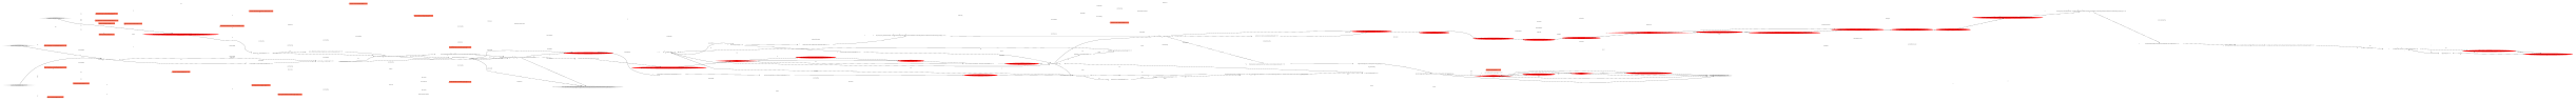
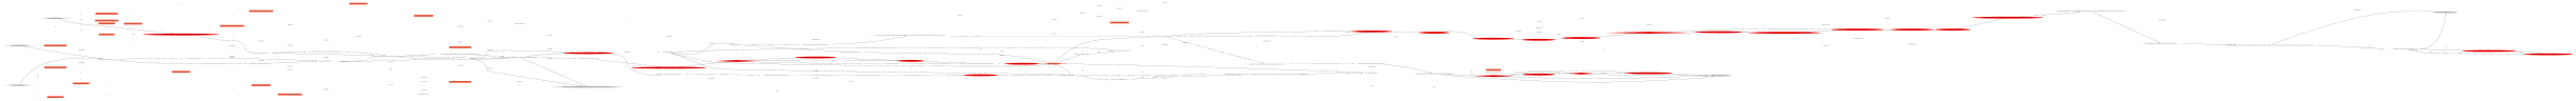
  digraph {
    fontname=Merriweather
    rankdir=LR
    node [fillcolor=white fontname=Merriweather shape=ellipse style=filled]
    edge [fontname=Merriweather style=solid]
    n1 [fillcolor=tomato label="StateModelDefinition stateModelDef@@@2@@@['0', '1', '0']" shape=box]
    n2 [label="Map<String,String> bestPossibleStateMap = computeBestPossibleMap(combinedPreferenceList,stateModelDef,currentStateMap,liveInstances,disabledInstancesForPartition)@@@45@@@['0', '1', '0']"]
    n3 [label="return computeBestPossibleMapForDisabledResource(currentStateMap,stateModelDef)@@@8@@@['0', '1', '0']"]
    n4 [fillcolor=red label="Collections.sort(combinedPreferenceList,new PreferenceListNodeComparator(currentStateMap,stateModelDef,preferenceList))@@@44@@@['0', '1', '0']"]
    n5 [label="!currentMapWithPreferenceList.values().contains(HelixDefinedState.ERROR.name()) && bestPossibleStateMap.size() > numReplicas && readyToDrop(currentStateMap,bestPossibleStateMap,numReplicas,combinedPreferenceList)@@@49@@@['0', '1', '0']" shape=diamond]
+   n6 [fillcolor=lightgray label="return bestPossibleStateMap@@@57@@@['0', '1', '0']"]
    n7 [label="bestPossibleStateMap.put(instance,HelixDefinedState.DROPPED.name())@@@47@@@['0', '1', '0']"]
    n8 [label="return computeBestPossibleMapForDisabledResource(currentStateMap,stateModelDef)@@@10@@@['1', '1', '1']"]
    n9 [fillcolor=red label="currentStateMap.put(instance,stateModelDef.getInitialState())@@@15@@@['0', '1', '0']"]
    n10 [fillcolor=red label="currentInstances.add(instance)@@@16@@@['0', '1', '0']"]
    n11 [label="Set<String> instancesToDrop = new HashSet<>()@@@19@@@['0', '1', '0']"]
    n12 [fillcolor=red label="!currentStateMap.containsKey(instance)@@@14@@@['0', '1', '0']" shape=diamond]
    n13 [fillcolor=lightgray label="computeBestPossibleStateForPartition['0', '1', '0']" shape=diamond]
    n14 [fillcolor=tomato label="List<String> preferenceList@@@2@@@['0', '1', '0']" shape=box]
    n15 [fillcolor=red label="Map<String,String> currentStateMap = new HashMap<>(currentStateOutput.getCurrentStateMap(idealState.getResourceName(),partition))@@@3@@@['0', '1', '0']"]
    n16 [fillcolor=tomato label="Set<String> disabledInstancesForPartition@@@2@@@['0', '1', '0']" shape=box]
    n17 [fillcolor=tomato label="Set<String> liveInstances@@@2@@@['0', '1', '0']" shape=box]
    n18 [fillcolor=tomato label="Partition partition@@@2@@@['0', '1', '0']" shape=box]
    n19 [fillcolor=tomato label="CurrentStateOutput currentStateOutput@@@2@@@['0', '1', '0']" shape=box]
    n20 [fillcolor=tomato label="IdealState idealState@@@2@@@['0', '1', '0']" shape=box]
    n21 [fillcolor=tomato label="ClusterConfig clusterConfig@@@2@@@['0', '1', '0']" shape=box]
    n22 [fillcolor=red label="List<String> instanceToAdd = new ArrayList<>(preferenceList)@@@34@@@['0', '1', '0']"]
    n23 [label="preferenceList == null@@@29@@@['1', '1', '0']" shape=diamond]
    n24 [fillcolor=red label="currentMapWithPreferenceList.keySet().retainAll(preferenceList)@@@42@@@['0', '1', '0']"]
    n25 [label="preferenceList == null@@@4@@@['0', '1', '0']" shape=diamond]
    n26 [fillcolor=red label="Map<String,String> currentMapWithPreferenceList = new HashMap<>(currentStateMap)@@@41@@@['0', '1', '0']"]
    n27 [label="return computeBestPossibleMapForDroppedResource(currentStateMap)@@@5@@@['0', '1', '0']"]
    n28 [fillcolor=red label="Map<String,String> pendingStates = new HashMap<>(currentStateOutput.getPendingStateMap(idealState.getResourceName(),partition))@@@12@@@['0', '1', '0']"]
    n29 [fillcolor=red label="int numExtraReplicas = getNumExtraReplicas(clusterConfig)@@@32@@@['0', '1', '0']"]
    n30 [label="i++@@@52@@@['0', '1', '0']"]
    n31 [fillcolor=red label="String instanceToDrop = combinedPreferenceList.get(combinedPreferenceList.size() - i - 1)@@@53@@@['0', '1', '0']"]
    n32 [label="i < combinedPreferenceList.size() - numReplicas@@@51@@@['0', '1', '0']" shape=diamond]
    n33 [fillcolor=red label="bestPossibleStateMap.put(instanceToDrop,HelixDefinedState.DROPPED.name())@@@54@@@['0', '1', '0']"]
    n34 [fillcolor=tomato label="Map<String,String> currentStateMap@@@2@@@['1', '0', '0']" shape=box]
    n35 [label="state == null@@@24@@@['1', '1', '0']" shape=diamond]
    n36 [label="return computeBestPossibleMapForDroppedResource(currentStateMap)@@@7@@@['1', '1', '1']"]
    n37 [label="Map<String,String> targetInstanceMap = new HashMap<>(currentStateMap)@@@31@@@['1', '0', '0']"]
    n38 [label="Map<String,String> bestPossibleStateMap = computeBestPossibleMap(combinedPreferenceList,stateModelDef,currentStateMap,liveInstances,disabledInstancesForPartition)@@@27@@@['1', '0', '0']"]
    n39 [label="currentStateMap == null@@@3@@@['1', '0', '1']" shape=diamond]
    n40 [fillcolor=red label="List<String> instancesToMove = new ArrayList<String>(currentStateMap.keySet())@@@12@@@['1', '0', '0']"]
    n41 [fillcolor=red label="combinedPreferenceList.addAll(currentInstances)@@@43@@@['0', '1', '0']"]
    n42 [fillcolor=red label="instanceToAdd.removeAll(currentInstances)@@@35@@@['0', '1', '0']"]
    n43 [label="Collections.sort(currentInstances)@@@11@@@['0', '1', '0']"]
    n44 [fillcolor=lightgray label="return computeBestPossibleMap(preferenceList,stateModelDef,currentStateMap,liveInstances,disabledInstancesForPartition)@@@12@@@['0', '0', '1']"]
    n45 [label="instancesToDrop.add(instance)@@@26@@@['0', '1', '0']"]
    n46 [label="it.remove()@@@25@@@['1', '1', '0']"]
-   n47 [label="it.hasNext()@@@21@@@['1', '1', '0']" shape=diamond]
+   n47 [fillcolor=tomato label="it.hasNext()@@@21@@@['1', '1', '0']" shape=diamond]
    n48 [label="!idealState.isEnabled()@@@9@@@['1', '0', '1']" shape=diamond]
    n49 [label="migrationCompleted(preferenceList,stateModelDef,targetInstanceMap,idealState)@@@33@@@['1', '0', '0']" shape=diamond]
    n50 [label="targetInstanceMap.keySet().retainAll(preferenceList)@@@32@@@['1', '0', '0']"]
    n51 [fillcolor=lightgray label="return bestPossibleStateMap@@@43@@@['1', '0', '0']"]
    n52 [label="preferenceList == null@@@6@@@['1', '0', '1']" shape=diamond]
    n53 [label="currentStateMap = Collections.emptyMap()@@@4@@@['1', '0', '1']"]
    n54 [label="preferenceList = Collections.emptyList()@@@30@@@['0', '1', '0']"]
    n55 [fillcolor=red label="bestPossibleStateMap.put(instance,HelixDefinedState.DROPPED.toString())@@@38@@@['1', '0', '0']"]
    n56 [fillcolor=red label="!preferenceList.contains(instance)@@@35@@@['1', '0', '0']" shape=diamond]
    n57 [fillcolor=red label="String state = currentStateMap.get(instance)@@@36@@@['1', '0', '0']"]
    n58 [fillcolor=red label="state != null@@@37@@@['1', '0', '0']" shape=diamond]
    n59 [fillcolor=tomato label="String instance@@@34@@@['1', '0', '0']" shape=box]
    n60 [label="currentStateMap.keySet()@@@34@@@['1', '0', '0']"]
    n61 [label="instancesToMove.removeAll(preferenceList)@@@13@@@['1', '0', '0']"]
    n62 [label="Set<String> instancesToDrop = new HashSet<>()@@@14@@@['1', '0', '0']"]
    n63 [fillcolor=red label="Iterator<String> it = instancesToMove.iterator()@@@15@@@['1', '0', '0']"]
    n64 [fillcolor=red label="Iterator<String> it = currentInstances.iterator()@@@20@@@['0', '1', '0']"]
    n65 [fillcolor=tomato label="IdealState idealState@@@2@@@['1', '0', '0']" shape=box]
    n66 [label="int i = 0@@@50@@@['0', '1', '0']"]
    n67 [fillcolor=red label="List<String> combinedPreferenceList = new ArrayList<>()@@@36@@@['0', '1', '0']"]
    n68 [fillcolor=red label="currentInstances.size() <= numReplicas && numReplicas + numExtraReplicas - currentInstances.size() > 0@@@37@@@['0', '1', '0']" shape=diamond]
    n69 [fillcolor=red label="int subListSize = numReplicas + numExtraReplicas - currentInstances.size()@@@38@@@['0', '1', '0']"]
    n70 [fillcolor=red label="combinedPreferenceList.addAll(instanceToAdd.subList(0,subListSize <= instanceToAdd.size()? subListSize: instanceToAdd.size()))@@@39@@@['0', '1', '0']"]
    n71 [fillcolor=red label="int numReplicas = preferenceList.size()@@@33@@@['0', '1', '0']"]
    n72 [label="combinedPreferenceList.addAll(instancesToMove)@@@26@@@['1', '0', '0']"]
    n73 [fillcolor=tomato label="StateModelDefinition stateModelDef@@@2@@@['1', '0', '0']" shape=box]
    n74 [fillcolor=lightgray label="computeBestPossibleStateForPartition['1', '0', '0']" shape=diamond]
    n75 [fillcolor=tomato label="Set<String> liveInstances@@@2@@@['1', '0', '1']" shape=box]
    n76 [fillcolor=tomato label="Set<String> liveInstances@@@2@@@['1', '0', '0']" shape=box]
    n77 [fillcolor=tomato label="Set<String> disabledInstancesForPartition@@@2@@@['1', '0', '0']" shape=box]
    n78 [label="String instance = it.next()@@@22@@@['0', '1', '0']"]
    n79 [label="String state = currentStateMap.get(instance)@@@23@@@['0', '1', '0']"]
    n80 [label="it.hasNext()@@@16@@@['1', '0', '0']" shape=diamond]
    n81 [fillcolor=tomato label="IdealState idealState@@@2@@@['0', '0', '1']" shape=box]
    n82 [fillcolor=tomato label="Map<String,String> currentStateMap@@@2@@@['0', '0', '1']" shape=box]
    n83 [label="String instance = it.next()@@@17@@@['1', '0', '0']"]
    n84 [label="String state = currentStateMap.get(instance)@@@18@@@['1', '0', '0']"]
    n85 [label="disabledInstancesForPartition.contains(instance) || state == null || state.equals(HelixDefinedState.ERROR.name()) || state.equals(stateModelDef.getInitialState()) || disabledInstancesForPartition.contains(instance)@@@19@@@['1', '0', '0']" shape=diamond]
    n86 [label="it.remove()@@@20@@@['1', '0', '0']"]
    n87 [fillcolor=tomato label="StateModelDefinition stateModelDef@@@2@@@['0', '0', '1']" shape=box]
    n88 [fillcolor=tomato label="List<String> preferenceList@@@2@@@['0', '0', '1']" shape=box]
    n89 [fillcolor=tomato label="Set<String> disabledInstancesForPartition@@@2@@@['0', '0', '1']" shape=box]
    n90 [fillcolor=lightgray label="computeBestPossibleStateForPartition['0', '0', '1']" shape=diamond]
    n1 -> n2 [label=stateModelDef]
    n1 -> n3 [label=stateModelDef]
    n1 -> n4 [label=stateModelDef]
    n2 -> n5 [label=bestPossibleStateMap]
+   n2 -> n6 [label=bestPossibleStateMap]
    n2 -> n7 [style=bold]
    n3 -> n8 [style=bold]
    n4 -> n2 [style=bold]
+   n5 -> n6 [style=bold]
    n5 -> n32 [label=true style=dotted]
    n5 -> n66 [style=bold]
    n5 -> n66 [label=true style=dotted]
    n7 -> n5 [style=bold]
    n8 -> n40 [style=bold]
    n8 -> n41 [label=currentInstances]
    n8 -> n42 [label=currentInstances]
    n8 -> n43 [style=bold]
    n8 -> n43 [label=currentInstances]
    n8 -> n44 [style=bold]
    n9 -> n10 [style=bold]
    n10 -> n11 [style=bold]
    n10 -> n12 [style=bold]
    n11 -> n64 [style=bold]
    n12 -> n9 [label=true style=dotted]
    n12 -> n9 [style=bold]
    n12 -> n10 [label=true style=dotted]
    n12 -> n11 [style=bold]
    n13 -> n1 [label=true style=dotted]
    n13 -> n14 [label=true style=dotted]
    n13 -> n15 [style=bold]
    n13 -> n16 [label=true style=dotted]
    n13 -> n17 [label=true style=dotted]
    n13 -> n18 [label=true style=dotted]
    n13 -> n19 [label=true style=dotted]
    n13 -> n20 [label=true style=dotted]
    n13 -> n21 [label=true style=dotted]
    n14 -> n4 [label=preferenceList]
    n14 -> n22 [label=preferenceList]
    n14 -> n23 [label=preferenceList]
    n14 -> n24 [label=preferenceList]
    n15 -> n2 [label=currentStateMap]
    n15 -> n3 [label=currentStateMap]
    n15 -> n4 [label=currentStateMap]
    n15 -> n5 [label=currentStateMap]
    n15 -> n25 [style=bold]
    n15 -> n26 [label=currentStateMap]
    n15 -> n27 [label=currentStateMap]
    n16 -> n2 [label=disabledInstancesForPartition]
    n17 -> n2 [label=liveInstances]
    n18 -> n15 [label=partition]
    n18 -> n28 [label=partition]
    n21 -> n29 [label=clusterConfig]
    n22 -> n42 [style=bold]
    n23 -> n29 [style=bold]
    n23 -> n37 [style=bold]
    n23 -> n54 [style=bold]
    n23 -> n54 [label=true style=dotted]
    n24 -> n41 [style=bold]
    n25 -> n27 [style=bold]
    n25 -> n27 [label=true style=dotted]
    n25 -> n36 [style=bold]
    n26 -> n24 [style=bold]
    n27 -> n36 [style=bold]
    n28 -> n12 [style=bold]
    n29 -> n68 [label=numExtraReplicas]
    n29 -> n69 [label=numExtraReplicas]
    n29 -> n71 [style=bold]
    n30 -> n31 [label=i]
    n30 -> n32 [style=bold]
    n30 -> n32 [label=i]
    n31 -> n33 [style=bold]
    n31 -> n33 [label=instanceToDrop]
+   n32 -> n6 [style=bold]
    n32 -> n30 [label=true style=dotted]
    n32 -> n31 [label=true style=dotted]
    n32 -> n31 [style=bold]
    n32 -> n33 [label=true style=dotted]
    n33 -> n30 [style=bold]
    n34 -> n8 [label=currentStateMap]
    n34 -> n35 [label=currentStateMap]
    n34 -> n36 [label=currentStateMap]
    n34 -> n37 [label=currentStateMap]
    n34 -> n38 [label=currentStateMap]
    n34 -> n39 [label=currentStateMap]
    n35 -> n45 [label=true style=dotted]
    n35 -> n46 [style=bold]
    n35 -> n46 [label=true style=dotted]
    n35 -> n47 [style=bold]
    n36 -> n3 [label=true style=dotted]
    n36 -> n3 [style=bold]
    n36 -> n8 [style=bold]
    n36 -> n48 [style=bold]
    n37 -> n49 [label=targetInstanceMap]
    n37 -> n50 [style=bold]
    n38 -> n23 [style=bold]
    n38 -> n51 [label=bestPossibleStateMap]
    n39 -> n15 [label=0 style=dashed]
    n39 -> n52 [style=bold]
    n39 -> n53 [label=true style=dotted]
    n39 -> n53 [style=bold]
    n40 -> n8 [label=0 style=dashed]
    n40 -> n35 [label=instancesToMove]
    n40 -> n61 [style=bold]
    n40 -> n72 [label=instancesToMove]
    n41 -> n4 [style=bold]
    n42 -> n67 [style=bold]
    n43 -> n28 [style=bold]
    n45 -> n47 [style=bold]
    n46 -> n38 [label=combinedPreferenceList]
    n46 -> n45 [style=bold]
    n46 -> n72 [style=bold]
    n47 -> n23 [style=bold]
    n47 -> n35 [label=true style=dotted]
    n47 -> n78 [style=bold]
    n47 -> n78 [label=true style=dotted]
    n47 -> n79 [label=true style=dotted]
    n47 -> n80 [style=bold]
    n48 -> n8 [style=bold]
    n48 -> n8 [label=true style=dotted]
    n48 -> n40 [style=bold]
    n48 -> n44 [style=bold]
    n49 -> n51 [style=bold]
    n49 -> n56 [label=true style=dotted]
    n49 -> n56 [style=bold]
    n49 -> n59 [label=true style=dotted]
    n49 -> n60 [label=true style=dotted]
    n50 -> n49 [style=bold]
    n52 -> n36 [style=bold]
    n52 -> n36 [label=true style=dotted]
    n52 -> n48 [style=bold]
    n53 -> n8 [label=currentStateMap]
    n53 -> n35 [label=currentStateMap]
    n53 -> n36 [label=currentStateMap]
    n53 -> n37 [label=currentStateMap]
    n53 -> n38 [label=currentStateMap]
    n53 -> n44 [label=currentStateMap]
    n53 -> n52 [style=bold]
    n54 -> n4 [label=preferenceList]
    n54 -> n22 [label=preferenceList]
    n54 -> n24 [label=preferenceList]
    n54 -> n29 [style=bold]
    n55 -> n51 [style=bold]
    n55 -> n56 [style=bold]
    n56 -> n31 [label=0 style=dashed]
    n56 -> n51 [style=bold]
    n56 -> n57 [style=bold]
    n56 -> n57 [label=true style=dotted]
    n56 -> n58 [label=true style=dotted]
    n57 -> n33 [label=0 style=dashed]
    n57 -> n58 [label=state]
    n57 -> n58 [style=bold]
    n58 -> n51 [style=bold]
    n58 -> n55 [label=true style=dotted]
    n58 -> n55 [style=bold]
    n58 -> n56 [style=bold]
    n61 -> n62 [style=bold]
    n62 -> n63 [style=bold]
    n63 -> n64 [label=0 style=dashed]
    n63 -> n80 [style=bold]
    n64 -> n47 [style=bold]
    n65 -> n49 [label=idealState]
    n66 -> n30 [label=i]
    n66 -> n31 [label=i]
    n66 -> n32 [style=bold]
    n66 -> n32 [label=i]
    n67 -> n2 [label=combinedPreferenceList]
    n67 -> n4 [label=combinedPreferenceList]
    n67 -> n5 [label=combinedPreferenceList]
    n67 -> n68 [style=bold]
    n68 -> n26 [style=bold]
    n68 -> n69 [label=true style=dotted]
    n68 -> n69 [style=bold]
    n68 -> n70 [label=true style=dotted]
    n69 -> n70 [label=subListSize]
    n69 -> n70 [style=bold]
    n70 -> n26 [style=bold]
    n71 -> n5 [label=numReplicas]
    n71 -> n22 [style=bold]
    n71 -> n32 [label=numReplicas]
    n71 -> n68 [label=numReplicas]
    n71 -> n69 [label=numReplicas]
    n72 -> n38 [style=bold]
    n73 -> n8 [label=stateModelDef]
    n73 -> n35 [label=stateModelDef]
    n73 -> n38 [label=stateModelDef]
    n73 -> n49 [label=stateModelDef]
    n74 -> n34 [label=true style=dotted]
    n74 -> n39 [style=bold]
    n74 -> n65 [label=true style=dotted]
    n74 -> n73 [label=true style=dotted]
    n74 -> n75 [label=true style=dotted]
    n74 -> n76 [label=true style=dotted]
    n74 -> n77 [label=true style=dotted]
    n75 -> n16 [label=0 style=dashed]
    n75 -> n25 [label=preferenceList]
    n75 -> n44 [label=liveInstances]
    n75 -> n46 [label=preferenceList]
    n75 -> n49 [label=preferenceList]
    n75 -> n50 [label=preferenceList]
    n75 -> n52 [label=preferenceList]
    n75 -> n61 [label=preferenceList]
    n76 -> n38 [label=liveInstances]
    n77 -> n38 [label=disabledInstancesForPartition]
    n78 -> n7 [label=instance]
    n78 -> n45 [label=instance]
    n78 -> n79 [label=instance]
    n78 -> n79 [style=bold]
    n79 -> n35 [label=state]
    n79 -> n35 [style=bold]
    n80 -> n35 [style=bold]
    n80 -> n83 [label=true style=dotted]
    n80 -> n83 [style=bold]
    n80 -> n84 [label=true style=dotted]
    n80 -> n85 [label=true style=dotted]
    n82 -> n8 [label=currentStateMap]
    n82 -> n36 [label=currentStateMap]
    n82 -> n39 [label=currentStateMap]
    n82 -> n44 [label=currentStateMap]
    n83 -> n23 [label=instance]
    n83 -> n47 [label=instance]
    n83 -> n55 [label=instance]
    n83 -> n57 [label=instance]
    n83 -> n84 [label=instance]
    n83 -> n84 [style=bold]
    n83 -> n85 [label=instance]
    n84 -> n85 [style=bold]
    n84 -> n85 [label=state]
    n85 -> n47 [label=true style=dotted]
    n85 -> n80 [style=bold]
    n85 -> n86 [label=true style=dotted]
    n85 -> n86 [style=bold]
    n86 -> n47 [style=bold]
    n87 -> n8 [label=stateModelDef]
    n87 -> n44 [label=stateModelDef]
    n88 -> n44 [label=preferenceList]
    n88 -> n52 [label=preferenceList style=dotted]
    n89 -> n44 [label=disabledInstancesForPartition]
    n90 -> n39 [style=bold]
    n90 -> n75 [label=true style=dotted]
    n90 -> n81 [label=true style=dotted]
    n90 -> n82 [label=true style=dotted]
    n90 -> n87 [label=true style=dotted]
    n90 -> n88 [label=true style=dotted]
    n90 -> n89 [label=true style=dotted]
  }
